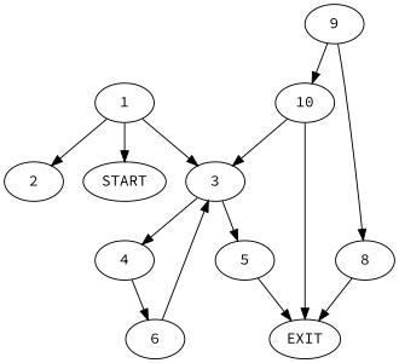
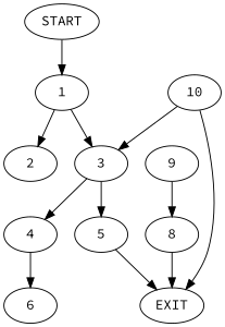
  digraph {
    fontname="Source Code Pro"
    node [fontname="Source Code Pro"]
    edge [fontname="Source Code Pro"]
    n1 [label=START]
    1
    2
    3
    n5 [label=EXIT]
    4
    5
    6
    8
    9
    10
-   1 -> n1
+   n1 -> 1
    1 -> 2
    1 -> 3
    3 -> 4
    3 -> 5
    4 -> 6
    5 -> n5
-   6 -> 3
    8 -> n5
    9 -> 8
-   9 -> 10
    10 -> 3
    10 -> n5
  }
